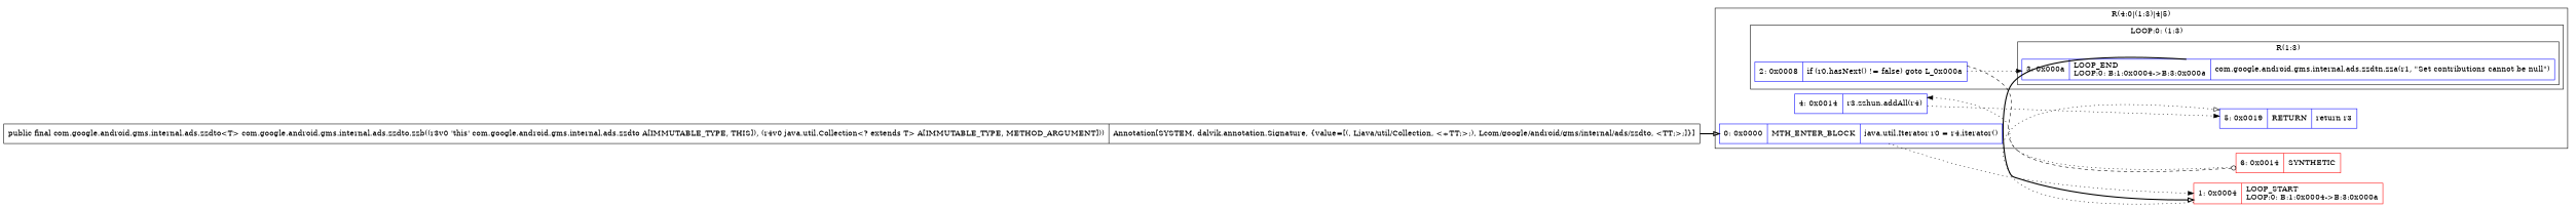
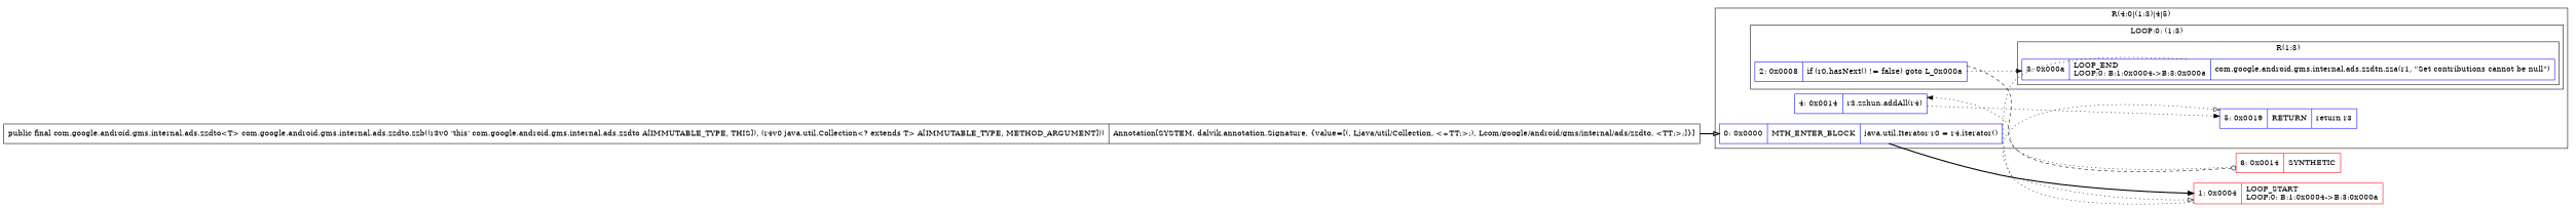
  digraph {
    rankdir=LR
    node [color=blue shape=record]
    edge [arrowhead=normal style=dotted]
    n1 [label="{3\:\ 0x000a|LOOP_END\lLOOP:0: B:1:0x0004\-\>B:3:0x000a\l|com.google.android.gms.internal.ads.zzdtn.zza(r1, \"Set contributions cannot be null\")\l}"]
    n2 [label="{2\:\ 0x0008|if (r0.hasNext() != false) goto L_0x000a\l}"]
    n3 [label="{0\:\ 0x0000|MTH_ENTER_BLOCK\l|java.util.Iterator r0 = r4.iterator()\l}"]
    n4 [label="{4\:\ 0x0014|r3.zzhun.addAll(r4)\l}"]
    n5 [label="{5\:\ 0x0019|RETURN\l|return r3\l}"]
    n6 [color=red label="{1\:\ 0x0004|LOOP_START\lLOOP:0: B:1:0x0004\-\>B:3:0x000a\l}"]
    n7 [color=red label="{6\:\ 0x0014|SYNTHETIC\l}"]
    n8 [label="{public final com.google.android.gms.internal.ads.zzdto\<T\> com.google.android.gms.internal.ads.zzdto.zzb((r3v0 'this' com.google.android.gms.internal.ads.zzdto A[IMMUTABLE_TYPE, THIS]), (r4v0 java.util.Collection\<? extends T\> A[IMMUTABLE_TYPE, METHOD_ARGUMENT]))  | Annotation[SYSTEM, dalvik.annotation.Signature, \{value=[(, Ljava\/util\/Collection, \<+TT;\>;), Lcom\/google\/android\/gms\/internal\/ads\/zzdto, \<TT;\>;]\}]\l}" color=""]
    subgraph cluster_1 {
      label="R(4:0|(1:3)|4|5)"
      n3
      n4
      n5
      subgraph cluster_2 {
        label="LOOP:0: (1:3)"
        n2
        subgraph cluster_3 {
          label="R(1:3)"
          n1
        }
      }
    }
-   n1 -> n6 [arrowhead=onormal style=bold]
+   n1 -> n6 [arrowhead=onormal]
    n2 -> n1
    n2 -> n7 [arrowhead=odot style=dashed]
-   n3 -> n6
+   n3 -> n6 [style=bold]
    n4 -> n5
    n6 -> n5 [arrowhead=onormal]
    n7 -> n4
    n8 -> n3 [arrowhead=onormal style=bold]
  }
